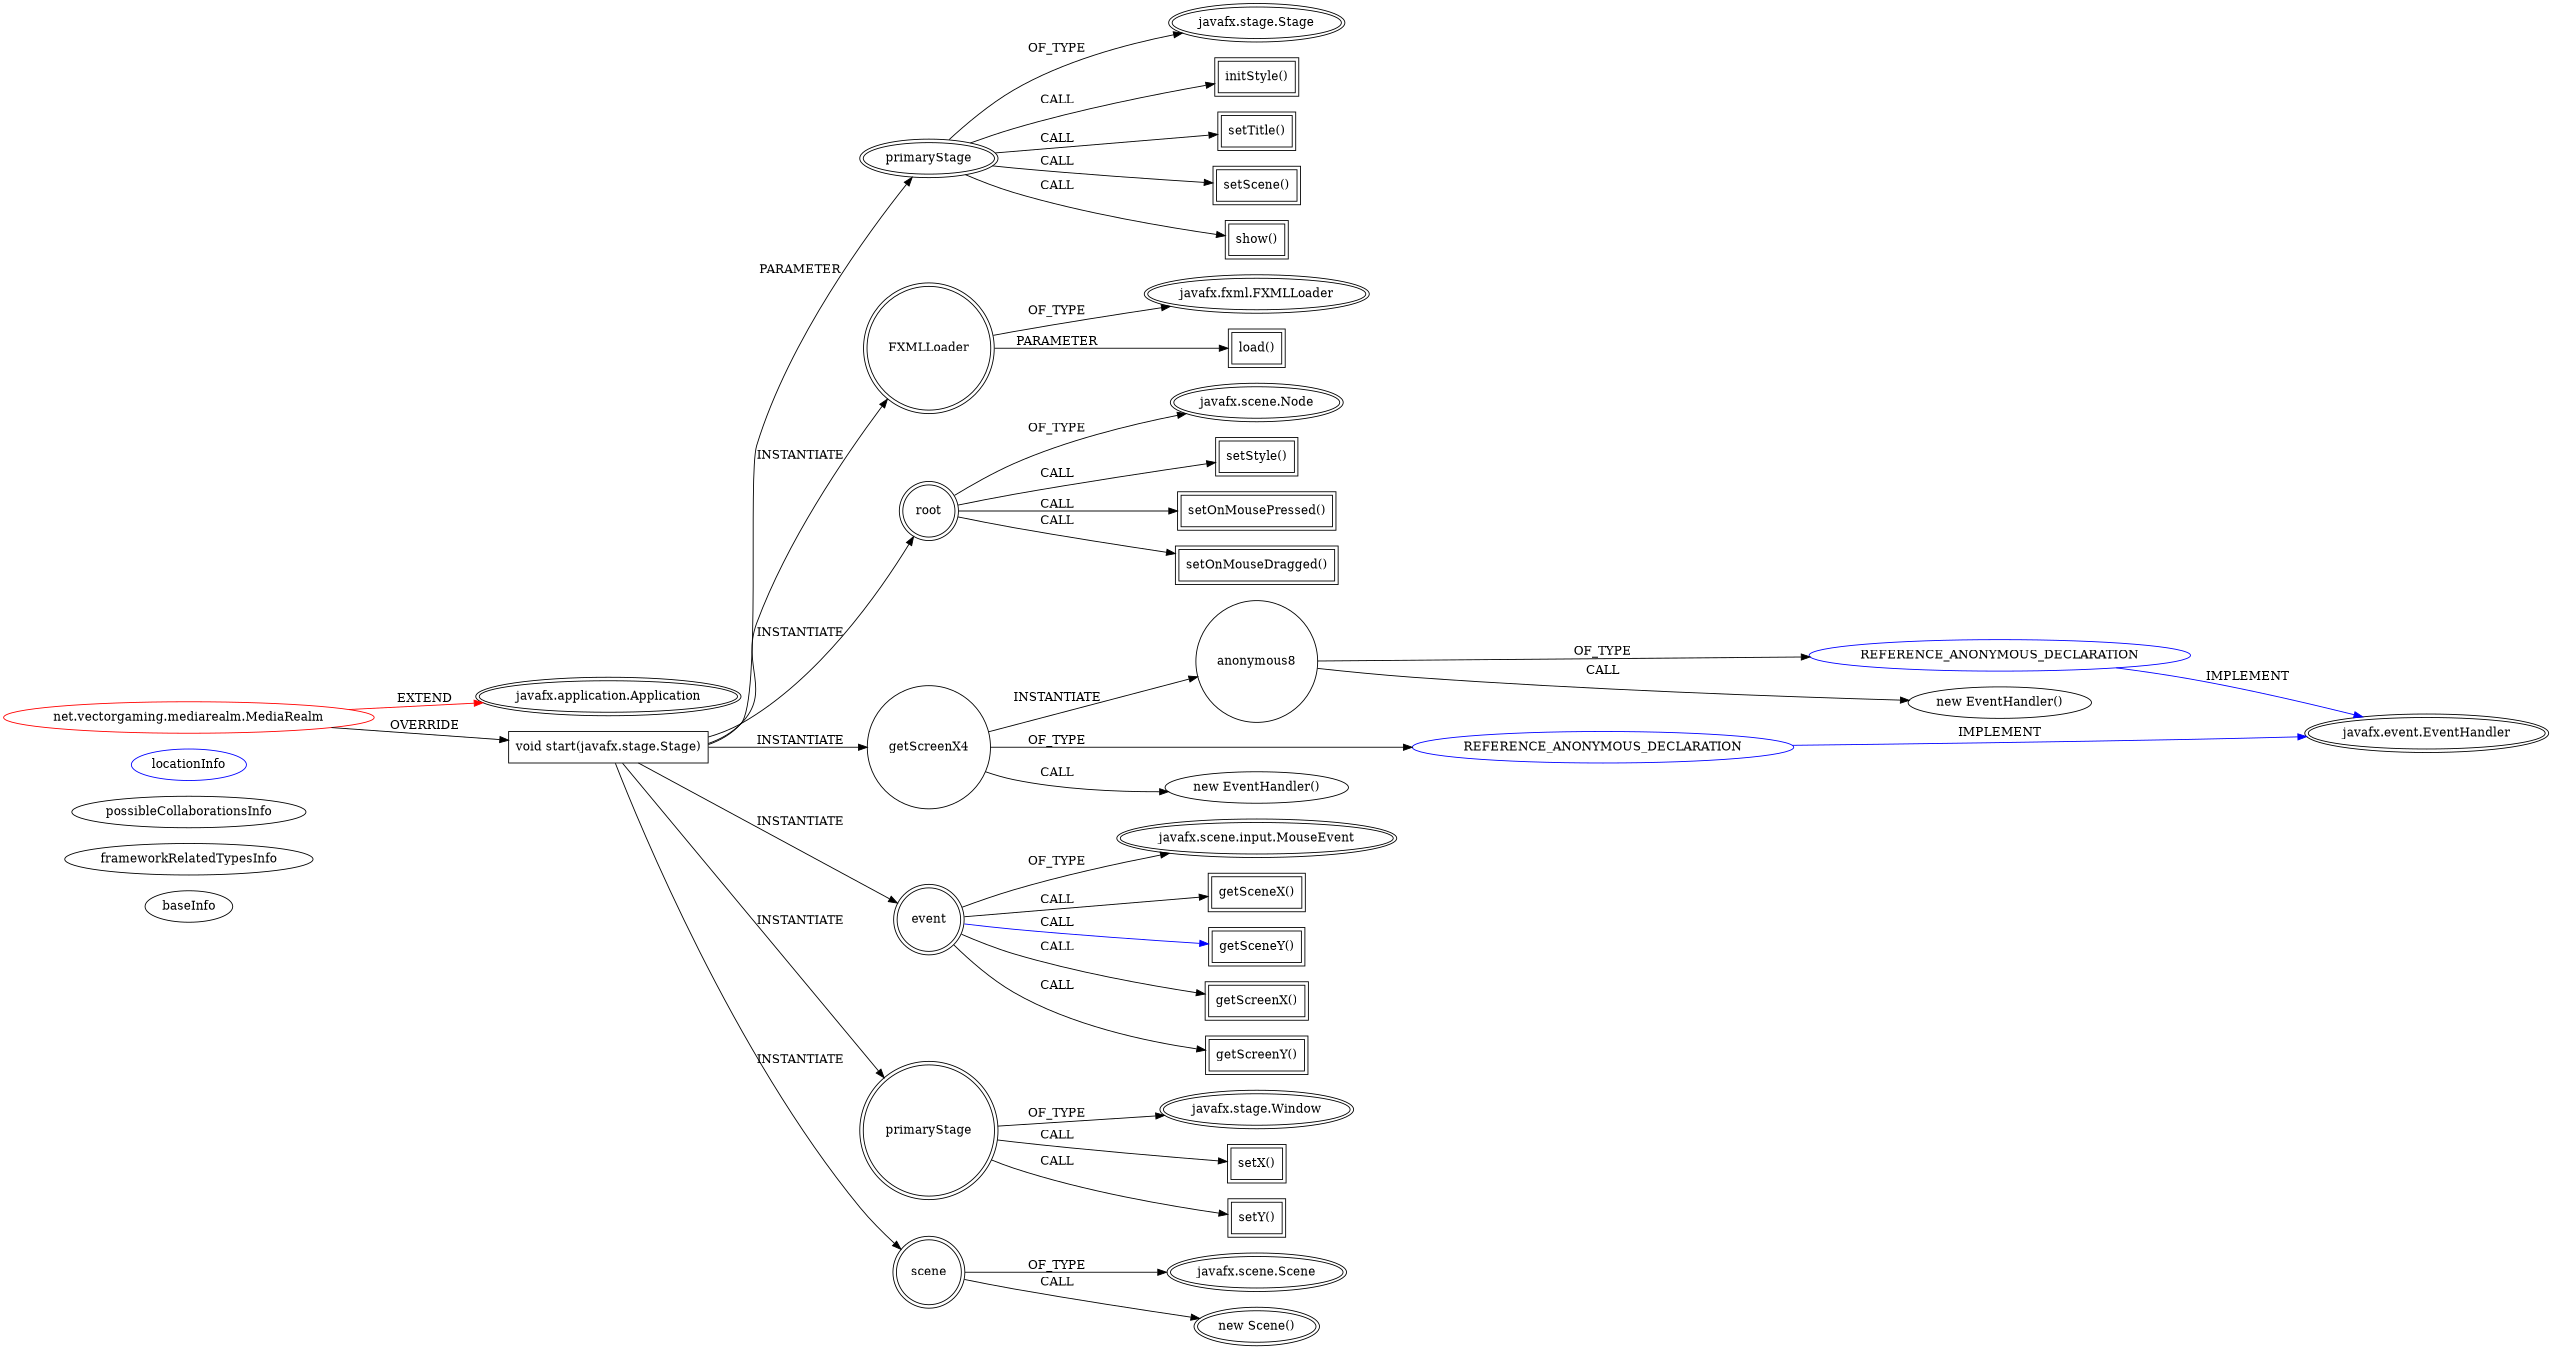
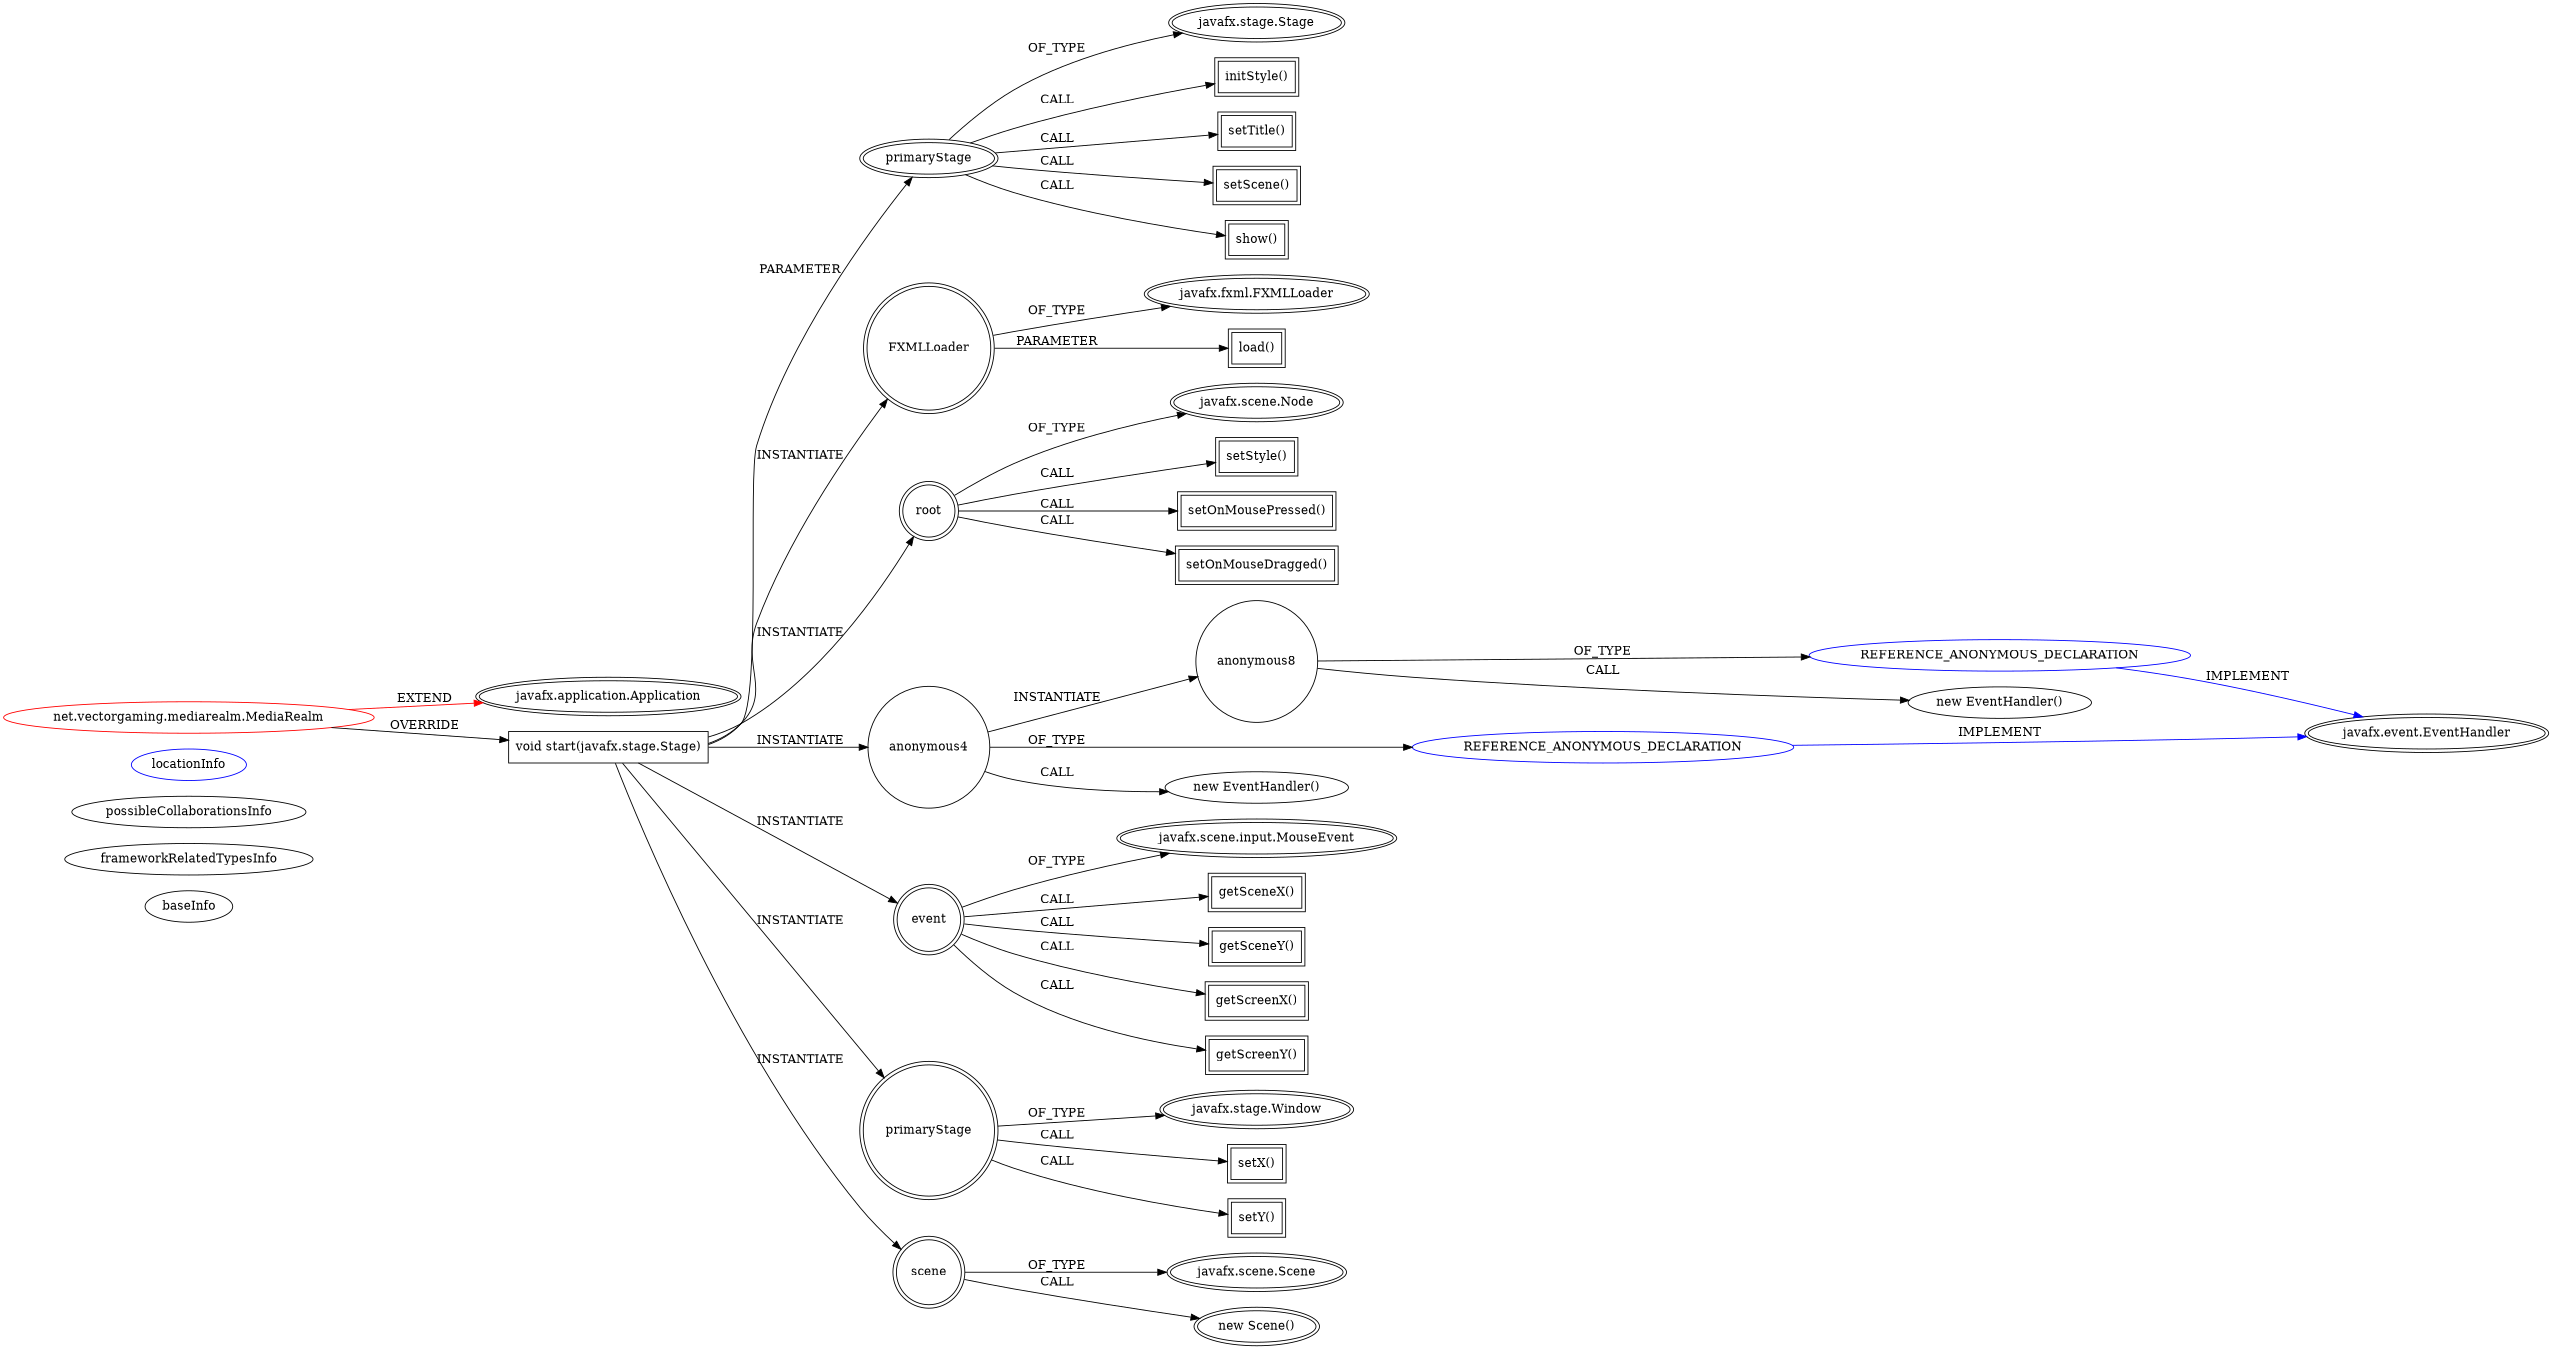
  digraph {
    rankdir=LR
    node [isFrameworkType=true vertexType=INSIDE_CALL peripheries=2]
    baseInfo [category=extension_graph graphId=1574 isAnonymous=false possibleRelation=true isFrameworkType="" vertexType="" peripheries=""]
    frameworkRelatedTypesInfo [0="javafx.application.Application" isFrameworkType="" vertexType="" peripheries=""]
    possibleCollaborationsInfo [0="1574~OVERRIDING_METHOD_DECLARATION-INSTANTIATION-~javafx.application.Application ~javafx.event.EventHandler ~false~true" isFrameworkType="" vertexType="" peripheries=""]
    locationInfo [color=blue contextSignature=MediaRealm filePath="/VectorSoftworks-MediaRealmOfficial/MediaRealmOfficial-master/src/net/vectorgaming/mediarealm/MediaRealm.java" graphId=1574 projectName="VectorSoftworks-MediaRealmOfficial" isFrameworkType="" vertexType="" peripheries=""]
    n5 [color=red isFrameworkType=false label="net.vectorgaming.mediarealm.MediaRealm" vertexType=ROOT_CLIENT_CLASS_DECLARATION peripheries=""]
    n6 [label="javafx.application.Application" vertexType=FRAMEWORK_CLASS_TYPE]
    n7 [isFrameworkType=false label="void start(javafx.stage.Stage)" shape=box vertexType=OVERRIDING_METHOD_DECLARATION peripheries=""]
    n8 [label=primaryStage vertexType=PARAMETER_DECLARATION]
    n9 [label=FXMLLoader shape=circle vertexType=VARIABLE_EXPRESION]
    n10 [label=root shape=circle vertexType=VARIABLE_EXPRESION]
-   n11 [isFrameworkType=false label=getScreenX4 shape=circle vertexType=VARIABLE_EXPRESION peripheries=""]
+   n11 [isFrameworkType=false label=anonymous4 shape=circle vertexType=VARIABLE_EXPRESION peripheries=""]
    n12 [label=event shape=circle vertexType=VARIABLE_EXPRESION]
    n13 [label=primaryStage shape=circle vertexType=VARIABLE_EXPRESION]
    n14 [label=scene shape=circle vertexType=VARIABLE_EXPRESION]
    n15 [label="javafx.stage.Stage" vertexType=FRAMEWORK_CLASS_TYPE]
    n16 [label="initStyle()" shape=box]
    n17 [label="setTitle()" shape=box]
    n18 [label="setScene()" shape=box]
    n19 [label="show()" shape=box]
    n20 [label="javafx.fxml.FXMLLoader" vertexType=FRAMEWORK_CLASS_TYPE]
    n21 [label="load()" shape=box]
    n22 [label="javafx.scene.Node" vertexType=FRAMEWORK_CLASS_TYPE]
    n23 [label="setStyle()" shape=box]
    n24 [label="setOnMousePressed()" shape=box]
    n25 [label="setOnMouseDragged()" shape=box]
    n26 [isFrameworkType=false label=anonymous8 shape=circle vertexType=VARIABLE_EXPRESION peripheries=""]
    n27 [color=blue isFrameworkType=false label=REFERENCE_ANONYMOUS_DECLARATION vertexType=REFERENCE_ANONYMOUS_DECLARATION peripheries=""]
    n28 [isFrameworkType=false label="new EventHandler()" vertexType=CONSTRUCTOR_CALL peripheries=""]
    n29 [label="javafx.scene.input.MouseEvent" vertexType=FRAMEWORK_CLASS_TYPE]
    n30 [label="getSceneX()" shape=box]
    n31 [label="getSceneY()" shape=box]
    n32 [label="getScreenX()" shape=box]
    n33 [label="getScreenY()" shape=box]
    n34 [color=blue isFrameworkType=false label=REFERENCE_ANONYMOUS_DECLARATION vertexType=REFERENCE_ANONYMOUS_DECLARATION peripheries=""]
    n35 [isFrameworkType=false label="new EventHandler()" vertexType=CONSTRUCTOR_CALL peripheries=""]
    n36 [label="javafx.stage.Window" vertexType=FRAMEWORK_CLASS_TYPE]
    n37 [label="setX()" shape=box]
    n38 [label="setY()" shape=box]
    n39 [label="javafx.scene.Scene" vertexType=FRAMEWORK_CLASS_TYPE]
    n40 [label="new Scene()" vertexType=CONSTRUCTOR_CALL]
    n41 [label="javafx.event.EventHandler" vertexType=FRAMEWORK_INTERFACE_TYPE]
    n5 -> n6 [color=red label=EXTEND]
    n5 -> n7 [label=OVERRIDE]
    n7 -> n8 [label=PARAMETER]
    n7 -> n9 [label=INSTANTIATE]
    n7 -> n10 [label=INSTANTIATE]
    n7 -> n11 [label=INSTANTIATE]
    n7 -> n12 [label=INSTANTIATE]
    n7 -> n13 [label=INSTANTIATE]
    n7 -> n14 [label=INSTANTIATE]
    n8 -> n15 [label=OF_TYPE]
    n8 -> n16 [label=CALL]
    n8 -> n17 [label=CALL]
    n8 -> n18 [label=CALL]
    n8 -> n19 [label=CALL]
    n9 -> n20 [label=OF_TYPE]
    n9 -> n21 [label=PARAMETER]
    n10 -> n22 [label=OF_TYPE]
    n10 -> n23 [label=CALL]
    n10 -> n24 [label=CALL]
    n10 -> n25 [label=CALL]
    n11 -> n26 [label=INSTANTIATE]
    n11 -> n27 [label=OF_TYPE]
    n11 -> n28 [label=CALL]
    n12 -> n29 [label=OF_TYPE]
    n12 -> n30 [label=CALL]
-   n12 -> n31 [label=CALL color=blue]
+   n12 -> n31 [label=CALL]
    n12 -> n32 [label=CALL]
    n12 -> n33 [label=CALL]
    n13 -> n36 [label=OF_TYPE]
    n13 -> n37 [label=CALL]
    n13 -> n38 [label=CALL]
    n14 -> n39 [label=OF_TYPE]
    n14 -> n40 [label=CALL]
    n26 -> n34 [label=OF_TYPE]
    n26 -> n35 [label=CALL]
    n27 -> n41 [color=blue label=IMPLEMENT]
    n34 -> n41 [color=blue label=IMPLEMENT]
  }
